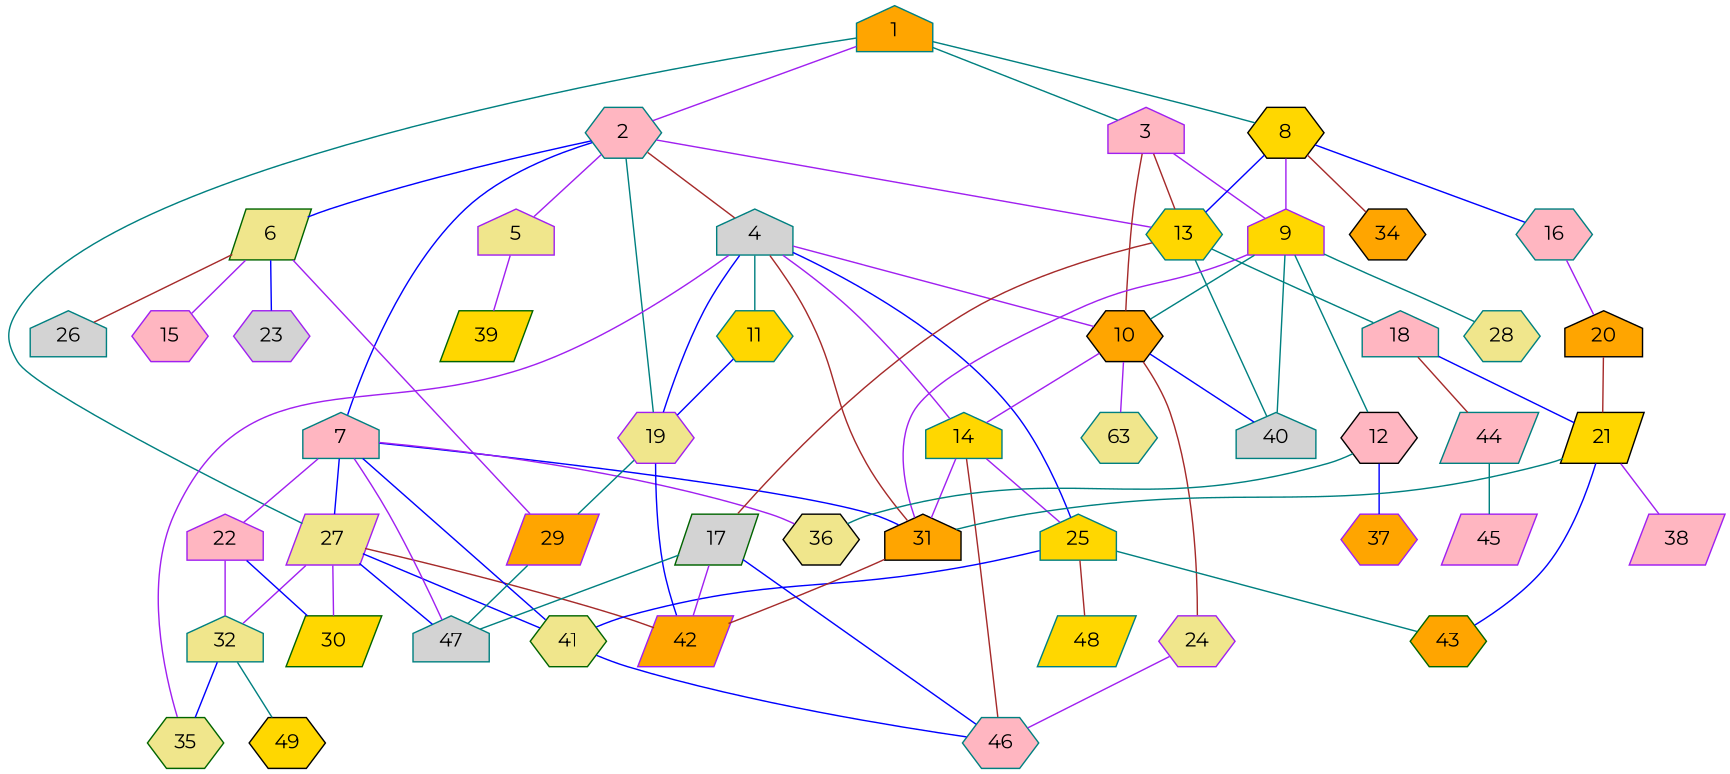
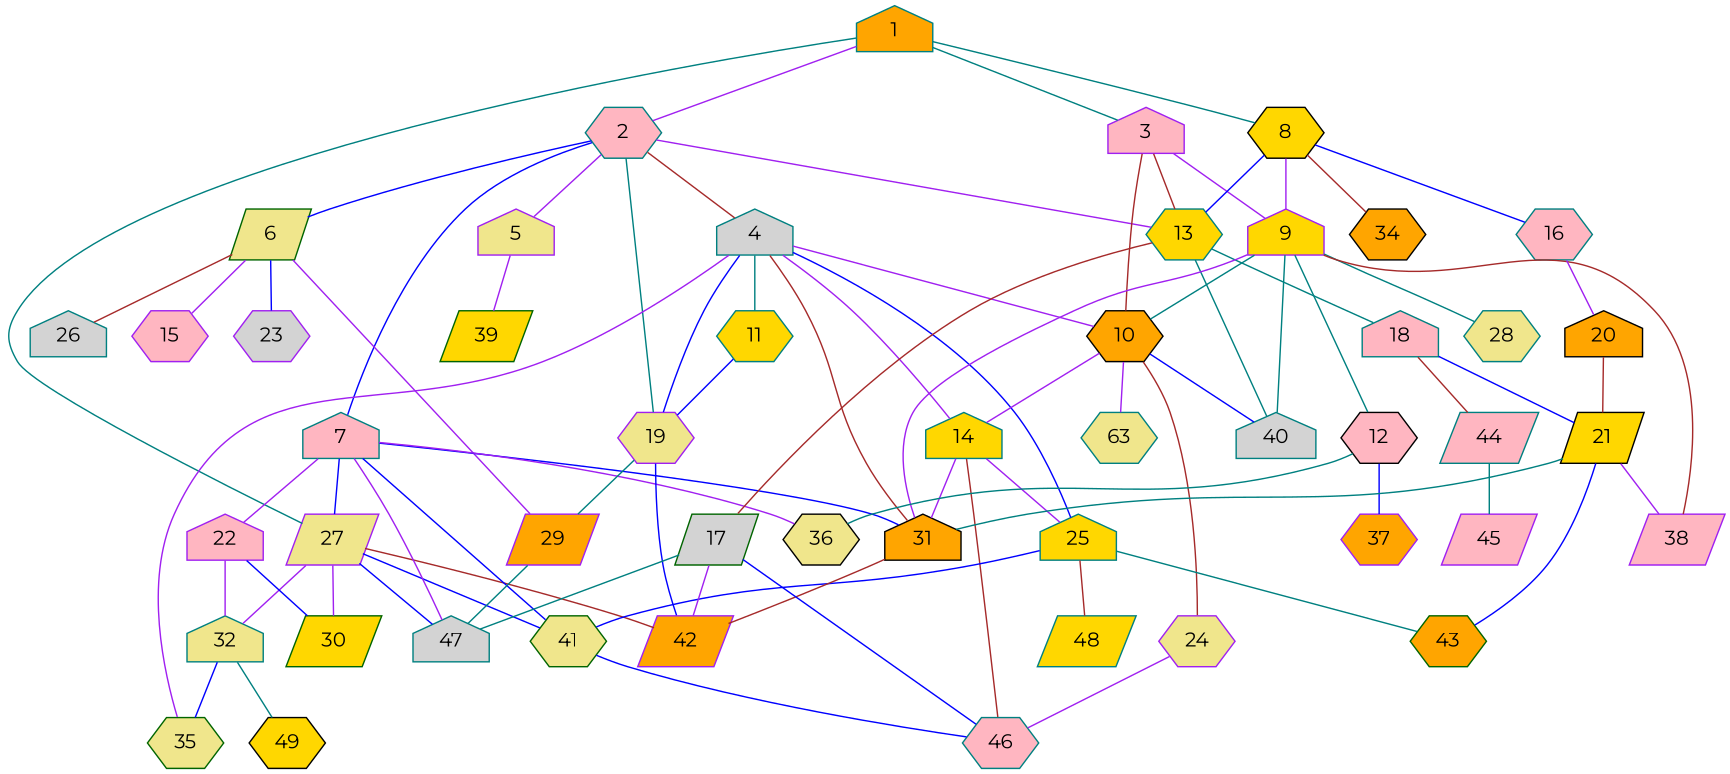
  graph {
    fontname=Montserrat
    node [color=teal fillcolor=lightpink fontname=Montserrat shape=hexagon style=filled]
    edge [color=purple fontname=Montserrat weight=1.0]
    1 [fillcolor=orange shape=house]
    2
    3 [color=purple shape=house]
    8 [color=black fillcolor=gold]
    27 [color=purple fillcolor=khaki shape=parallelogram]
    4 [fillcolor=lightgrey shape=house]
    5 [color=purple fillcolor=khaki shape=house]
    6 [color=darkgreen fillcolor=khaki shape=parallelogram]
    7 [shape=house]
    13 [fillcolor=gold]
    19 [color=purple fillcolor=khaki]
    9 [color=purple fillcolor=gold shape=house]
    10 [color=black fillcolor=orange]
    16
    34 [color=black fillcolor=orange]
    41 [color=darkgreen fillcolor=khaki]
    47 [fillcolor=lightgrey shape=house]
    42 [color=purple fillcolor=orange shape=parallelogram]
    30 [color=darkgreen fillcolor=gold shape=parallelogram]
    32 [fillcolor=khaki shape=house]
    11 [fillcolor=gold]
    14 [fillcolor=gold shape=house]
    25 [fillcolor=gold shape=house]
    31 [color=black fillcolor=orange shape=house]
    35 [color=darkgreen fillcolor=khaki]
    39 [color=darkgreen fillcolor=gold shape=parallelogram]
    15 [color=purple]
    23 [color=purple fillcolor=lightgrey]
    26 [fillcolor=lightgrey shape=house]
    29 [color=purple fillcolor=orange shape=parallelogram]
    22 [color=purple shape=house]
    36 [color=black fillcolor=khaki]
    40 [fillcolor=lightgrey shape=house]
    17 [color=darkgreen fillcolor=lightgrey shape=parallelogram]
    18 [shape=house]
    28 [fillcolor=khaki]
    12 [color=black]
    38 [color=purple shape=parallelogram]
    24 [color=purple fillcolor=khaki]
    n40 [fillcolor=khaki label=63]
    46
    43 [color=darkgreen fillcolor=orange]
    48 [fillcolor=gold shape=parallelogram]
    20 [color=black fillcolor=orange shape=house]
    37 [color=purple fillcolor=orange]
    21 [color=black fillcolor=gold shape=parallelogram]
    44 [shape=parallelogram]
    45 [color=purple shape=parallelogram]
    49 [color=black fillcolor=gold]
    1 -- 2
    1 -- 3 [color=teal]
    1 -- 8 [color=teal]
    1 -- 27 [color=teal]
    2 -- 4 [color=brown]
    2 -- 5
    2 -- 6 [color=blue]
    2 -- 7 [color=blue]
    2 -- 13
    2 -- 19 [color=teal]
    3 -- 13 [color=brown]
    3 -- 9
    3 -- 10 [color=brown]
    8 -- 13 [color=blue]
    8 -- 9
    8 -- 16 [color=blue]
    8 -- 34 [color=brown]
    27 -- 41 [color=blue]
    27 -- 47 [color=blue]
    27 -- 42 [color=brown]
    27 -- 30
    27 -- 32
    4 -- 19 [color=blue weight=2.0]
    4 -- 10
    4 -- 11 [color=teal weight=3.0]
    4 -- 14
    4 -- 25 [color=blue]
    4 -- 31 [color=brown]
    4 -- 35
    5 -- 39
    6 -- 15
    6 -- 23 [color=blue]
    6 -- 26 [color=brown]
    6 -- 29
    7 -- 27 [color=blue]
    7 -- 41 [color=blue]
    7 -- 47
    7 -- 31 [color=blue]
    7 -- 22
    7 -- 36
    13 -- 40 [color=teal]
    13 -- 17 [color=brown]
    13 -- 18 [color=teal]
    19 -- 42 [color=blue]
    19 -- 29 [color=teal]
    9 -- 10 [color=teal]
    9 -- 31
    9 -- 40 [color=teal]
    9 -- 28 [color=teal]
    9 -- 12 [color=teal]
+   9 -- 38 [color=brown]
    10 -- 14
    10 -- 40 [color=blue]
    10 -- 24 [color=brown]
    10 -- n40 [weight=3.0]
    16 -- 20
    41 -- 46 [color=blue]
    32 -- 35 [color=blue weight=2.0]
    32 -- 49 [color=teal]
    11 -- 19 [color=blue]
    14 -- 25
    14 -- 31 [weight=2.0]
    14 -- 46 [color=brown]
    25 -- 41 [color=blue]
    25 -- 43 [color=teal]
    25 -- 48 [color=brown]
    31 -- 42 [color=brown]
    29 -- 47 [color=teal]
    22 -- 30 [color=blue]
    22 -- 32
    17 -- 47 [color=teal]
    17 -- 42
    17 -- 46 [color=blue]
    18 -- 21 [color=blue]
    18 -- 44 [color=brown]
    12 -- 36 [color=teal]
    12 -- 37 [color=blue]
    24 -- 46 [weight=2.0]
    20 -- 21 [color=brown]
    21 -- 31 [color=teal]
    21 -- 38
    21 -- 43 [color=blue]
    44 -- 45 [color=teal]
  }
